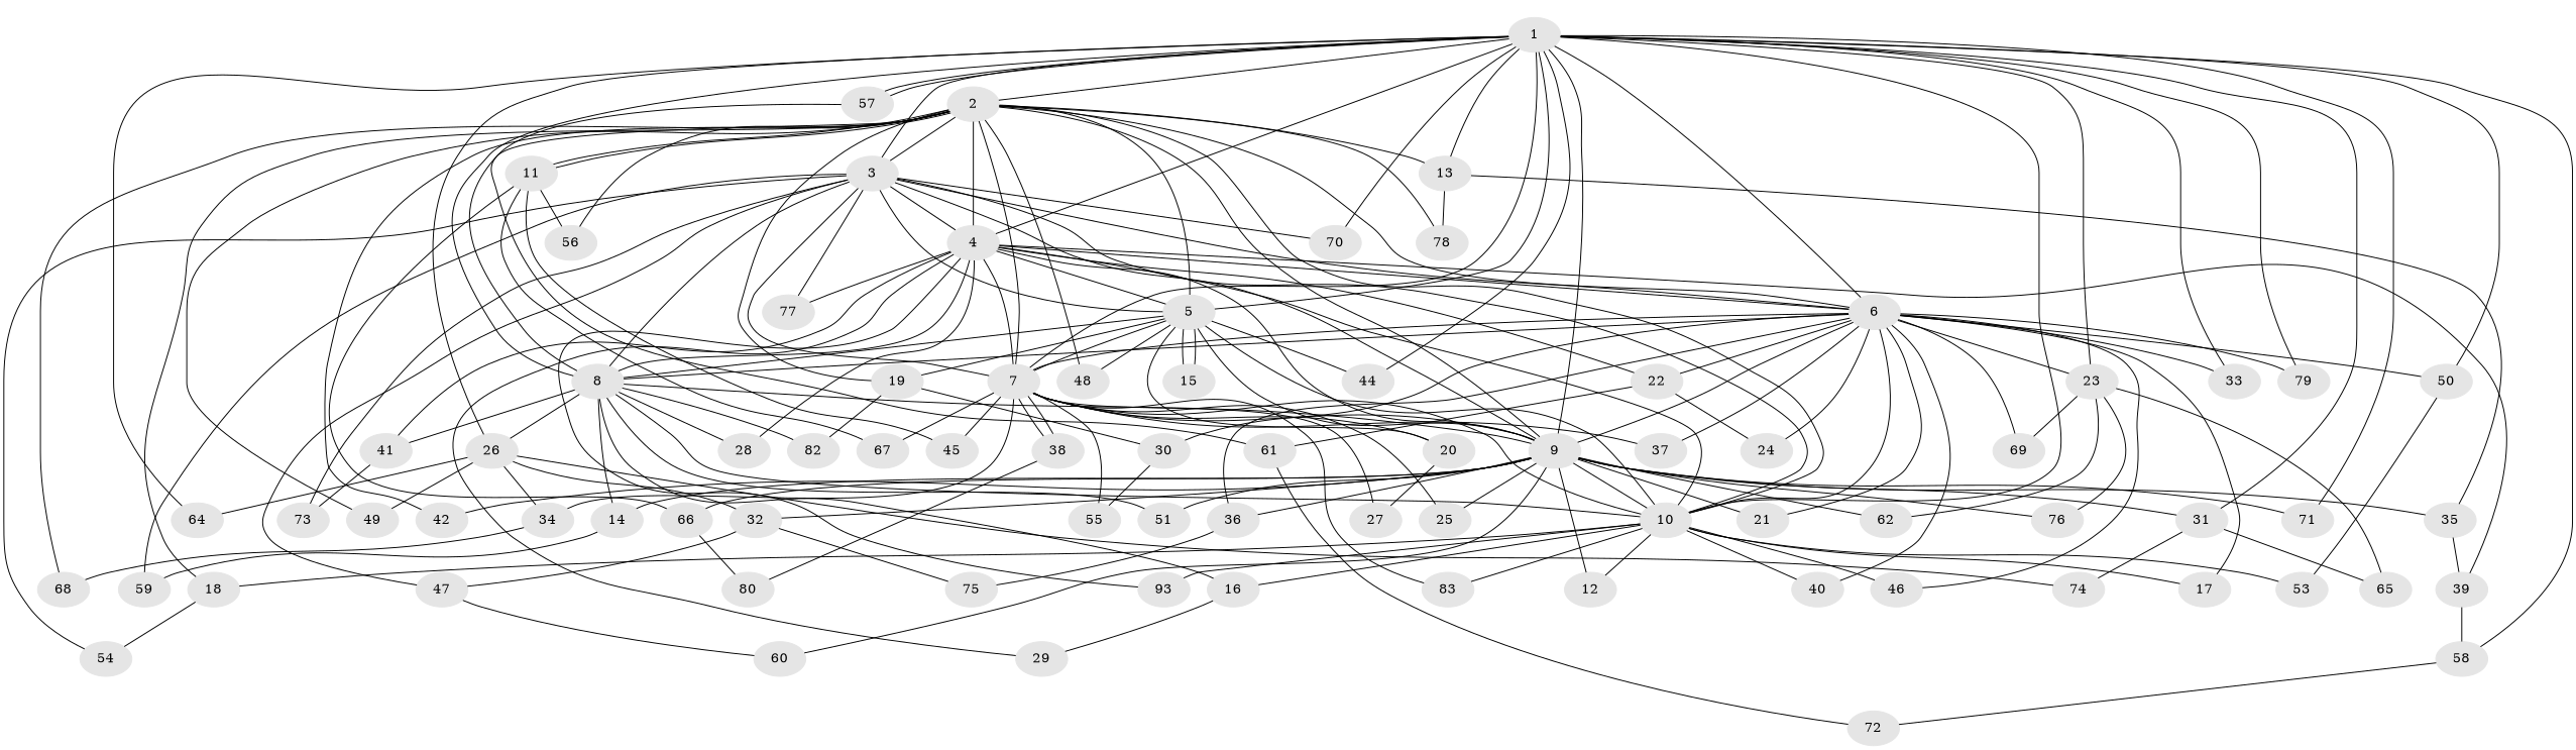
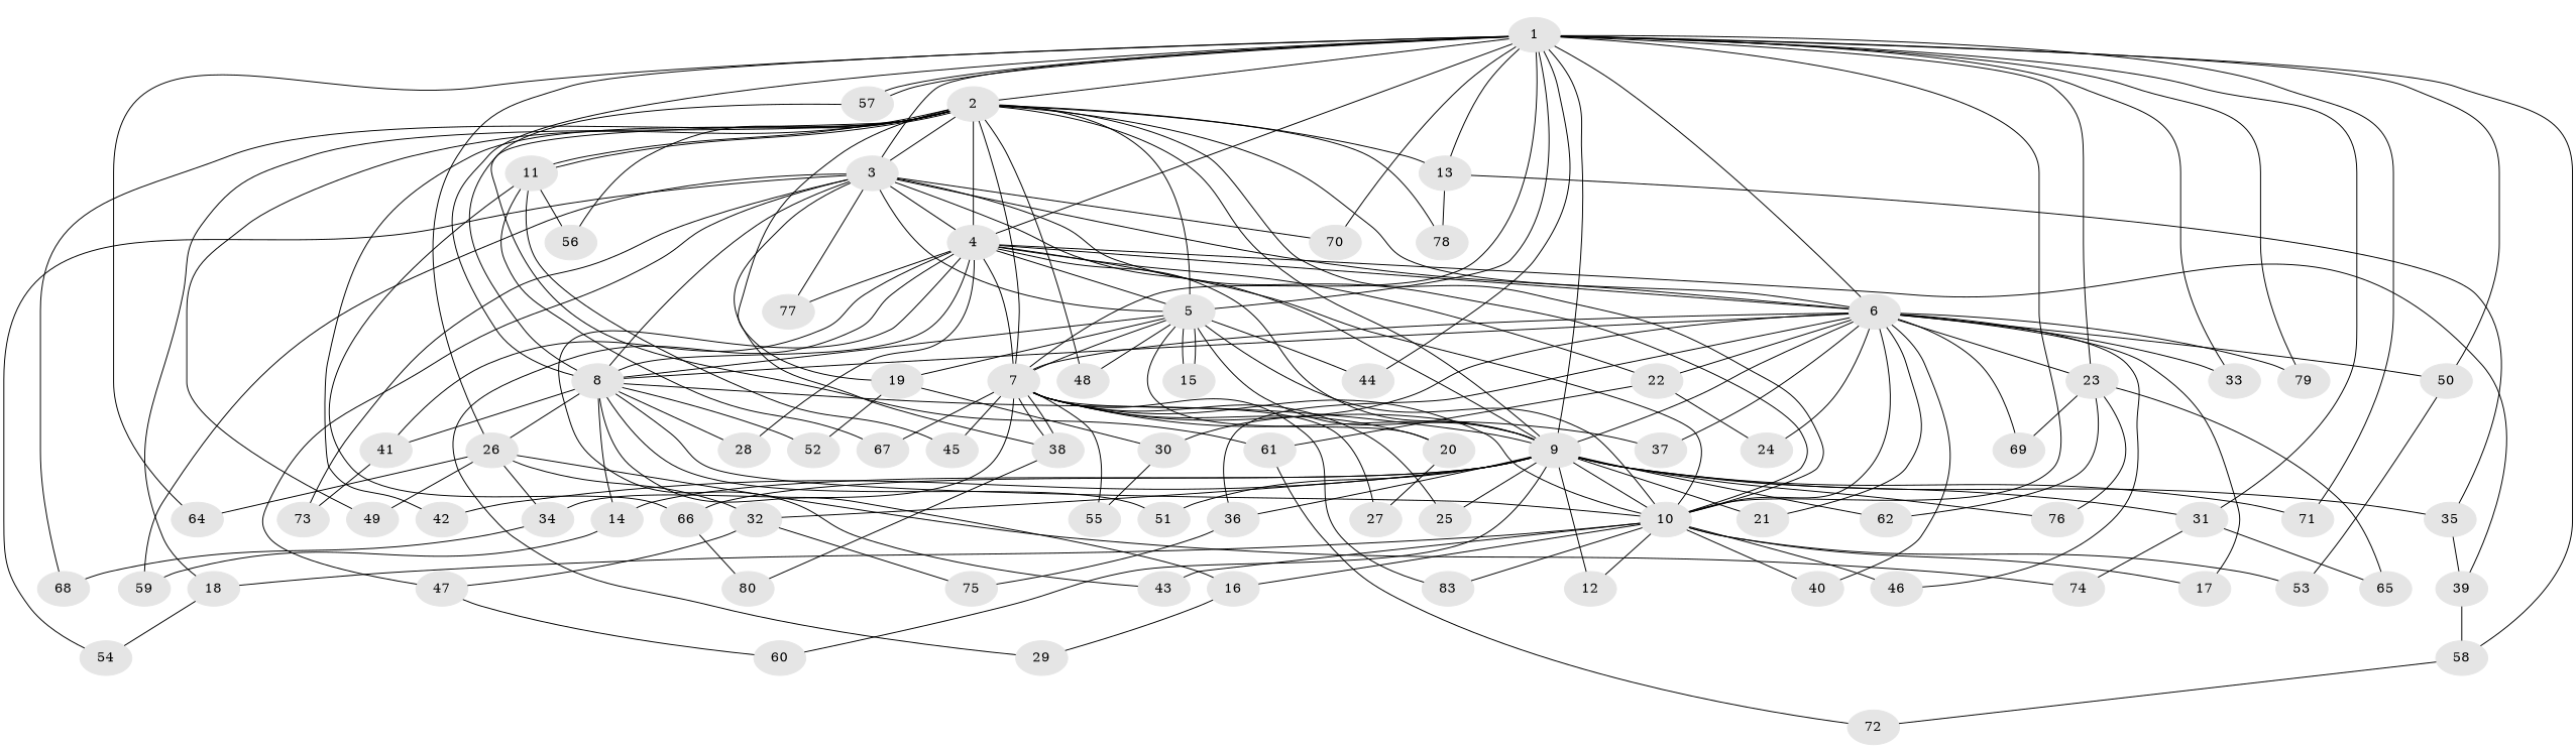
  graph {
    node [color=gray90 style=filled]
    1
    2
    3
    4
    5
    6
    7
    8
    9
    10
    13
    23
    26
    31
    33
    44
    50
    57
    58
    64
    70
    71
    79
    11
    18
    19
    42
    48
    49
    56
    68
    78
    47
    54
    59
    73
    77
    22
    28
    29
    39
    41
-   43 [label=93]
+   43
    15
    20
    17
    21
    24
    30
    36
    37
    40
    46
    69
    25
    27
    34
    38
    45
    55
    n61 [label=83]
    67
    14
    16
    51
-   52 [label=82]
+   52
    12
    32
    35
    60
    62
    66
    76
    53
    65
    74
    61
    72
    75
    80
    1 -- 2
    1 -- 3
    1 -- 4
    1 -- 5
    1 -- 6
    1 -- 7
    1 -- 8
    1 -- 9
    1 -- 10
    1 -- 13
    1 -- 23
    1 -- 26
    1 -- 31
    1 -- 33
    1 -- 44
    1 -- 50
    1 -- 57
    1 -- 57
    1 -- 58
    1 -- 64
    1 -- 70
    1 -- 71
    1 -- 79
    2 -- 3
    2 -- 4
    2 -- 5
    2 -- 6
    2 -- 7
    2 -- 8
    2 -- 9
    2 -- 10
    2 -- 13
    2 -- 11
    2 -- 11
    2 -- 18
    2 -- 19
    2 -- 42
    2 -- 48
    2 -- 49
    2 -- 56
    2 -- 68
    2 -- 78
    3 -- 4
    3 -- 5
    3 -- 6
-   3 -- 7
+   3 -- 38
    3 -- 8
    3 -- 9
    3 -- 10
    3 -- 70
    3 -- 47
    3 -- 54
    3 -- 59
    3 -- 73
    3 -- 77
    4 -- 5
    4 -- 6
    4 -- 7
    4 -- 8
    4 -- 9
    4 -- 10
    4 -- 77
    4 -- 22
    4 -- 28
    4 -- 29
    4 -- 39
    4 -- 41
    4 -- 43
    5 -- 7
    5 -- 8
    5 -- 9
    5 -- 10
    5 -- 44
    5 -- 19
    5 -- 48
    5 -- 15
    5 -- 15
    5 -- 20
    6 -- 7
    6 -- 8
    6 -- 9
    6 -- 10
    6 -- 23
    6 -- 33
    6 -- 50
    6 -- 79
    6 -- 22
    6 -- 17
    6 -- 21
    6 -- 24
    6 -- 30
    6 -- 36
    6 -- 37
    6 -- 40
    6 -- 46
    6 -- 69
    7 -- 9
    7 -- 10
    7 -- 20
    7 -- 37
    7 -- 25
    7 -- 27
    7 -- 34
    7 -- 38
    7 -- 38
    7 -- 45
    7 -- 55
    7 -- n61
    7 -- 67
    8 -- 9
    8 -- 10
    8 -- 26
    8 -- 28
    8 -- 41
    8 -- 14
    8 -- 16
    8 -- 51
    8 -- 52
    9 -- 10
    9 -- 31
    9 -- 71
    9 -- 42
    9 -- 21
    9 -- 36
    9 -- 25
    9 -- 14
    9 -- 51
    9 -- 12
    9 -- 32
    9 -- 35
    9 -- 60
    9 -- 62
    9 -- 66
    9 -- 76
    10 -- 18
    10 -- 43
    10 -- 17
    10 -- 40
    10 -- 46
    10 -- n61
    10 -- 16
    10 -- 12
    10 -- 53
    13 -- 78
    13 -- 35
    23 -- 69
    23 -- 62
    23 -- 76
    23 -- 65
    26 -- 64
    26 -- 49
    26 -- 34
    26 -- 32
    26 -- 74
    31 -- 65
    31 -- 74
    50 -- 53
    57 -- 61
    58 -- 72
    11 -- 56
    11 -- 45
    11 -- 67
    11 -- 66
    18 -- 54
    19 -- 30
    19 -- 52
    47 -- 60
    22 -- 24
    22 -- 61
    39 -- 58
    41 -- 73
    20 -- 27
    30 -- 55
    36 -- 75
    34 -- 68
    38 -- 80
    14 -- 59
    16 -- 29
    32 -- 47
    32 -- 75
    35 -- 39
    66 -- 80
    61 -- 72
  }
